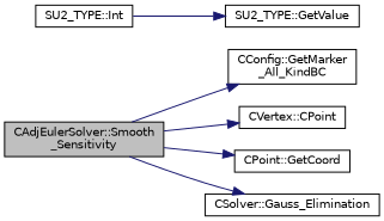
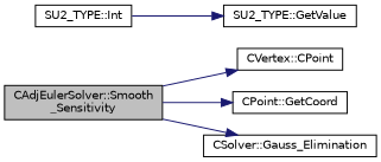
  digraph {
    rankdir=LR
    node [color=black fillcolor=white fontname=Helvetica fontsize=10 shape=record style=filled]
    edge [color=midnightblue fontname=Helvetica fontsize=10 labelfontname=Helvetica labelfontsize=10 style=solid]
    n1 [fillcolor=grey75 fontcolor=black height=0.2 label="CAdjEulerSolver::Smooth\l_Sensitivity" width=0.4]
-   n2 [height=0.2 label="CConfig::GetMarker\l_All_KindBC" width=0.4]
    n3 [height=0.2 label="CVertex::CPoint" width=0.4]
    n4 [height=0.2 label="CPoint::GetCoord" width=0.4]
    n5 [height=0.2 label="CSolver::Gauss_Elimination" width=0.4]
    n6 [height=0.2 label="SU2_TYPE::Int" width=0.4]
    n7 [height=0.2 label="SU2_TYPE::GetValue" width=0.4]
-   n1 -> n2
    n1 -> n3
    n1 -> n4
    n1 -> n5
    n6 -> n7
  }
